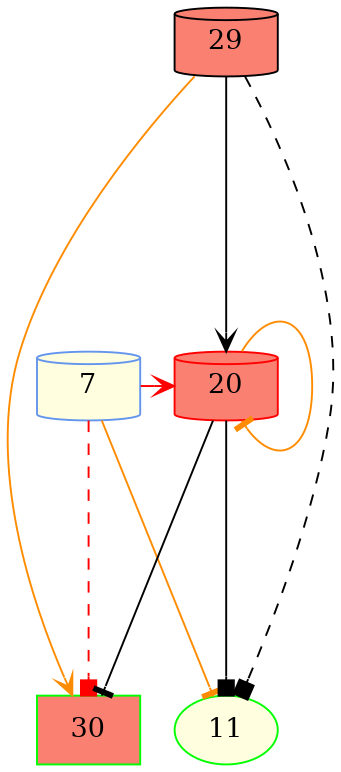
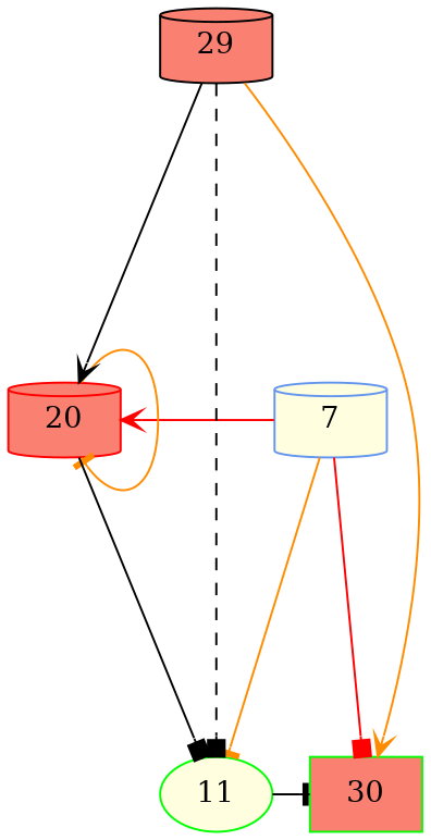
  digraph {
    ranksep=2.0
    node [color=green fillcolor=salmon shape=cylinder style=filled]
    edge [arrowhead=vee color=black style=solid]
    7 [color=cornflowerblue fillcolor=lightyellow]
    20 [color=red]
    29 [color=black]
    30 [shape=box]
    n5 [fillcolor=lightyellow label=11 shape=ellipse]
    subgraph sub_1 {
      rank=same
      7
      20
    }
    subgraph sub_2 {
      rank=same
      29
    }
    subgraph sub_3 {
      rank=same
      30
      n5
    }
    7 -> 20 [color=red]
-   7 -> 30 [arrowhead=box color=red style=dashed]
+   7 -> 30 [arrowhead=box color=red]
    7 -> n5 [arrowhead=tee color=darkorange]
    20 -> 20 [arrowhead=tee color=darkorange]
-   20 -> 30 [arrowhead=tee]
+   n5 -> 30 [arrowhead=tee]
    20 -> n5 [arrowhead=box]
    29 -> 20
    29 -> 30 [color=darkorange]
    29 -> n5 [arrowhead=box style=dashed]
  }
